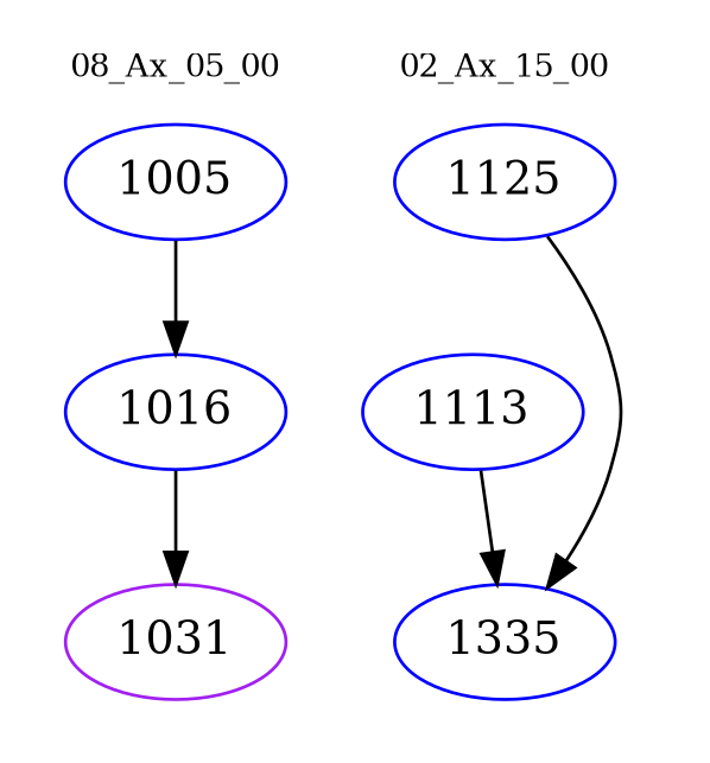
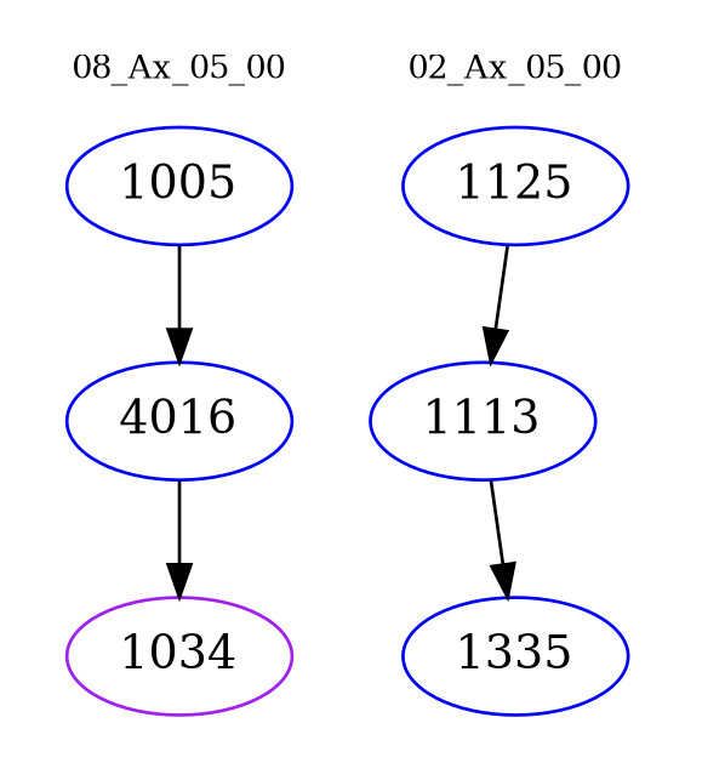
  digraph {
    node [color=blue]
    edge [color=black]
    n1 [label=1005]
-   n2 [label=1016]
-   n3 [color=purple label=1031]
+   n2 [label=4016]
+   n3 [color=purple label=1034]
    n4 [label=1125]
    n5 [label=1113]
    n6 [label=1335]
    subgraph cluster_1 {
      color=white
      fontsize=10
      label="08_Ax_05_00"
      n1
      n2
      n3
    }
    subgraph cluster_2 {
      color=white
      fontsize=10
-     label="02_Ax_15_00"
+     label="02_Ax_05_00"
      n4
      n5
      n6
    }
    n1 -> n2
    n2 -> n3
-   n4 -> n6
+   n4 -> n5
    n5 -> n6
  }
